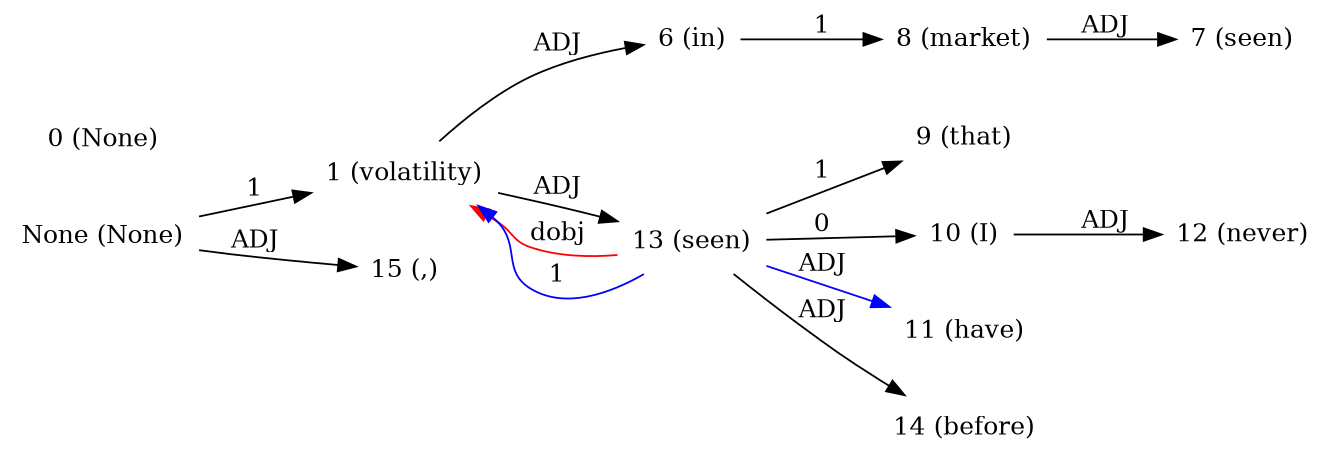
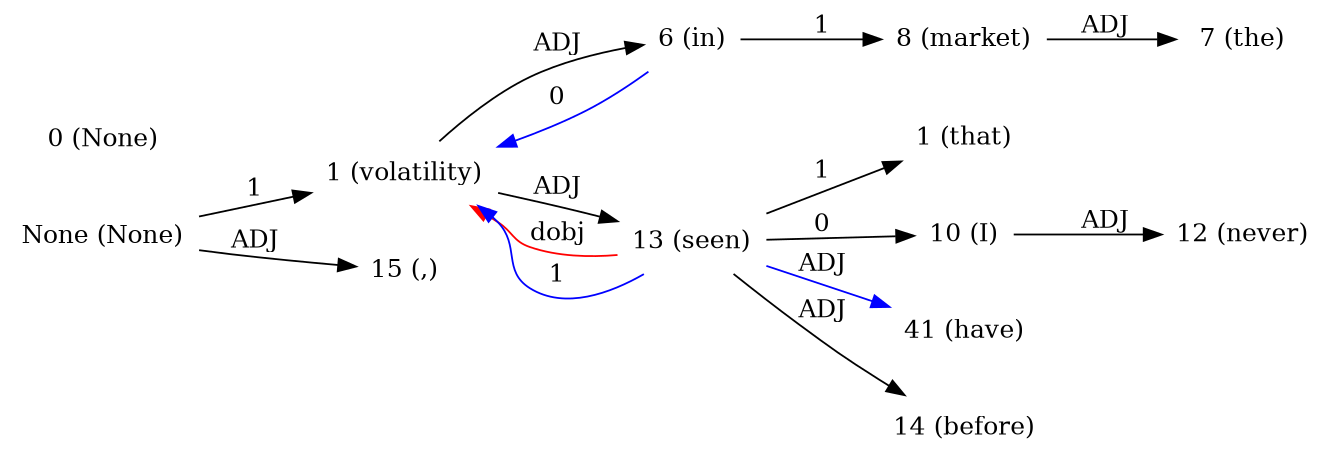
  digraph {
    rankdir=LR
    node [shape=plaintext]
    edge [dir=forward]
    n1 [label="None (None)"]
    n2 [label="1 (volatility)"]
    n3 [label="15 (,)"]
    n4 [label="6 (in)"]
    n5 [label="13 (seen)"]
    n6 [label="8 (market)"]
-   n7 [label="9 (that)"]
+   n7 [label="1 (that)"]
    n8 [label="10 (I)"]
-   n9 [label="11 (have)"]
+   n9 [label="41 (have)"]
    n10 [label="14 (before)"]
    n11 [label="0 (None)"]
-   n12 [label="7 (seen)"]
+   n12 [label="7 (the)"]
    n13 [label="12 (never)"]
    n1 -> n2 [label=1]
    n1 -> n3 [label=ADJ]
    n2 -> n4 [label=ADJ]
    n2 -> n5 [label=ADJ]
+   n4 -> n2 [color=blue label=0]
    n4 -> n6 [label=1]
    n5 -> n2 [color=red label=dobj]
    n5 -> n2 [color=blue label=1]
    n5 -> n7 [label=1]
    n5 -> n8 [label=0]
    n5 -> n9 [color=blue label=ADJ]
    n5 -> n10 [label=ADJ]
    n6 -> n12 [label=ADJ]
    n8 -> n13 [label=ADJ]
  }
